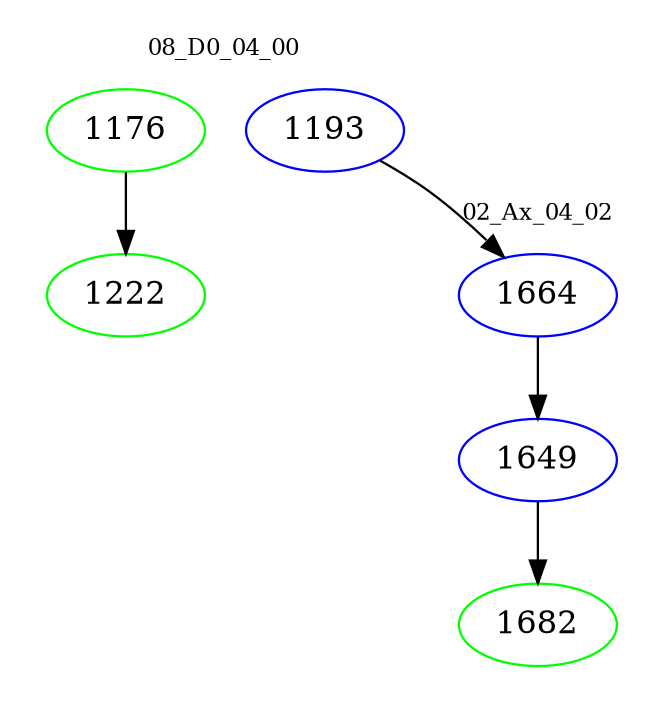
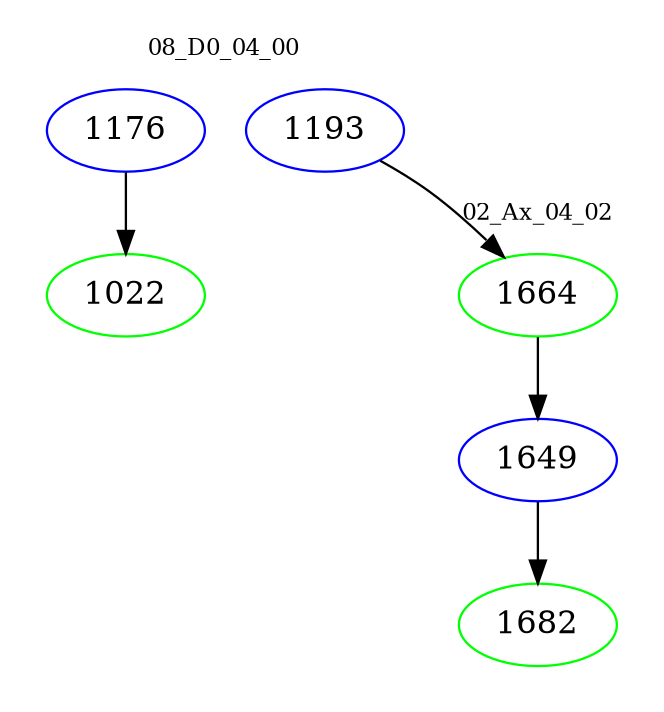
  digraph {
    node [color=green]
    edge [color=black]
-   n1 [color=blue label=1664]
+   n1 [label=1664]
    n2 [color=blue label=1649]
    n3 [label=1682]
    n4 [color=blue label=1193]
-   n5 [label=1176]
-   n6 [label=1222]
+   n5 [color=blue label=1176]
+   n6 [label=1022]
    subgraph cluster_1 {
      color=white
      fontsize=10
      label="02_Ax_04_02"
      n1
      n2
      n3
    }
    subgraph cluster_2 {
      color=white
      fontsize=10
      label="08_D0_04_00"
      n4
      n5
      n6
    }
    n1 -> n2
    n2 -> n3
    n4 -> n1
    n5 -> n6
  }
